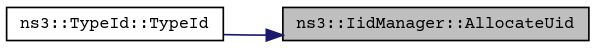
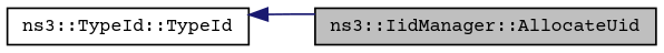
  digraph {
    rankdir=RL
    fontname="Courier Prime"
    node [color=black fontname="Courier Prime" fontsize=10 shape=record style=filled]
    n1 [fillcolor=grey75 fontcolor=black height=0.2 label="ns3::IidManager::AllocateUid" width=0.4]
    n2 [fillcolor=white height=0.2 label="ns3::TypeId::TypeId" width=0.4]
-   n1 -> n2 [color=midnightblue dir=back fontname="Courier Prime" fontsize=10 labelfontname=Helvetica labelfontsize=10 style=solid]
+   n2 -> n1 [color=midnightblue dir=back fontname="Courier Prime" fontsize=10 labelfontname=Helvetica labelfontsize=10 style=solid]
  }
